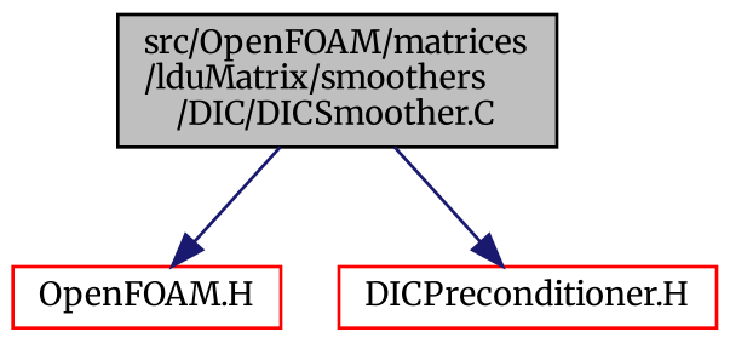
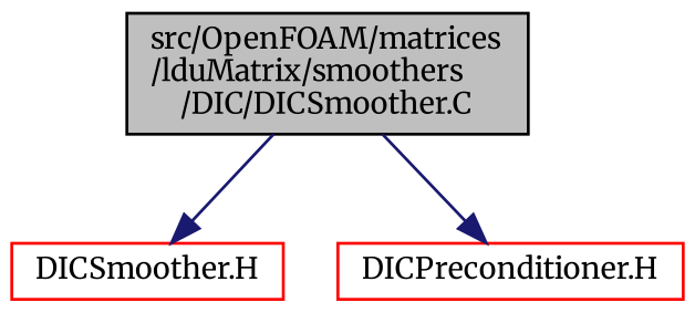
  digraph {
    fontname=Merriweather
    node [color=red fontname=Merriweather fontsize=10 shape=record]
    edge [color=midnightblue fontname=Merriweather fontsize=10 labelfontname=Helvetica labelfontsize=10 style=solid]
    n1 [color=black fillcolor=grey75 fontcolor=black height=0.2 label="src/OpenFOAM/matrices\l/lduMatrix/smoothers\l/DIC/DICSmoother.C" style=filled width=0.4]
-   n2 [height=0.2 label="OpenFOAM.H" width=0.4]
+   n2 [height=0.2 label="DICSmoother.H" width=0.4]
    n3 [height=0.2 label="DICPreconditioner.H" width=0.4]
    n1 -> n2
    n1 -> n3
  }
